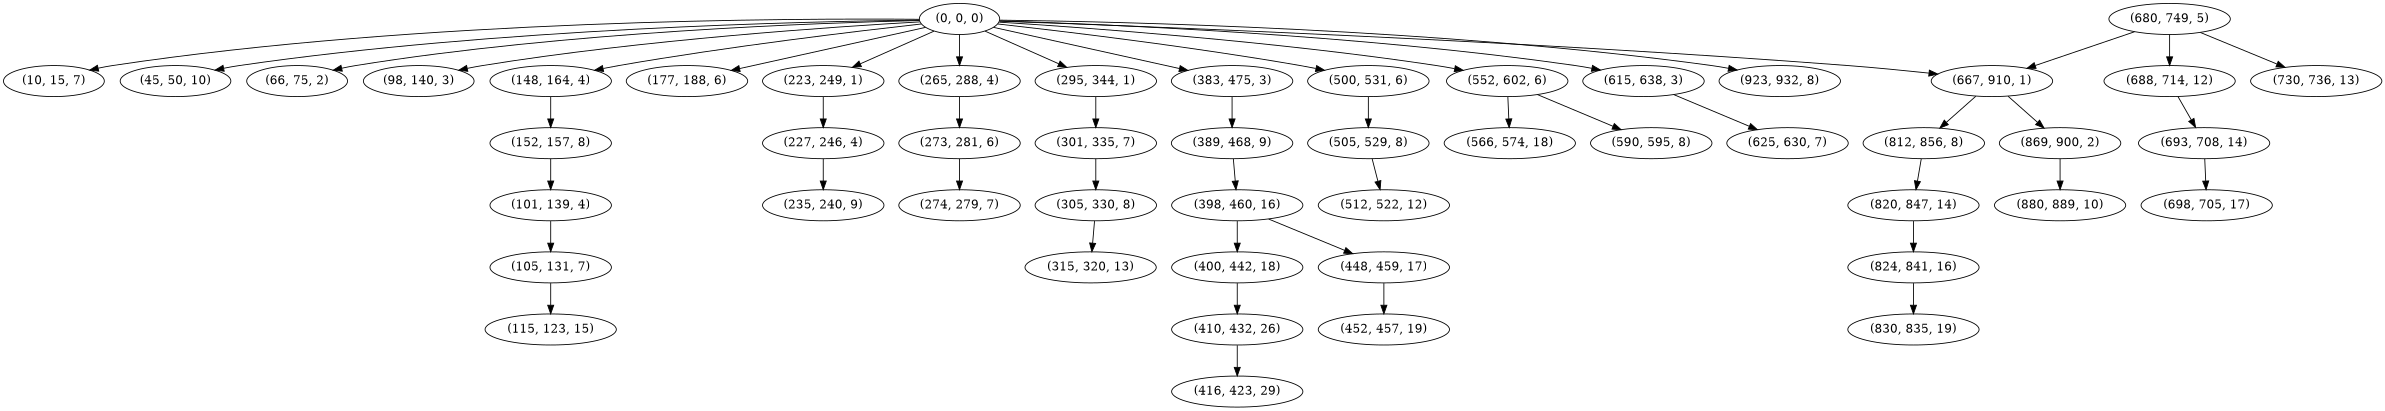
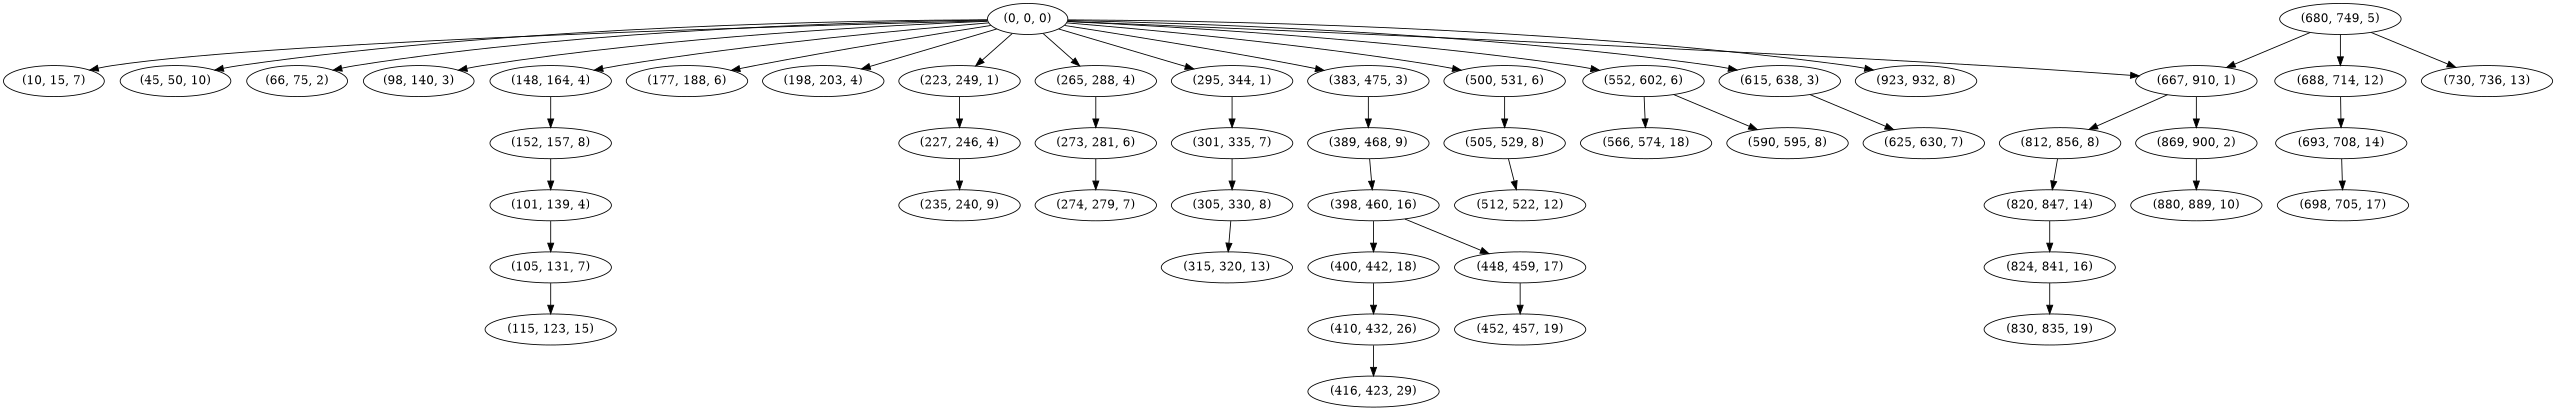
  digraph {
    "(0, 0, 0)"
    "(10, 15, 7)"
    "(45, 50, 10)"
    "(66, 75, 2)"
    "(98, 140, 3)"
    "(148, 164, 4)"
    "(177, 188, 6)"
+   "(198, 203, 4)"
    "(223, 249, 1)"
    "(265, 288, 4)"
    "(295, 344, 1)"
    "(383, 475, 3)"
    "(500, 531, 6)"
    "(552, 602, 6)"
    "(615, 638, 3)"
    "(667, 910, 1)"
    "(923, 932, 8)"
    "(152, 157, 8)"
    "(227, 246, 4)"
    "(273, 281, 6)"
    "(301, 335, 7)"
    "(389, 468, 9)"
    "(505, 529, 8)"
    "(566, 574, 18)"
    "(590, 595, 8)"
    "(625, 630, 7)"
    "(812, 856, 8)"
    "(869, 900, 2)"
    "(101, 139, 4)"
    "(105, 131, 7)"
    "(115, 123, 15)"
    "(235, 240, 9)"
    "(274, 279, 7)"
    "(305, 330, 8)"
    "(315, 320, 13)"
    "(398, 460, 16)"
    "(400, 442, 18)"
    "(448, 459, 17)"
    "(410, 432, 26)"
    "(452, 457, 19)"
    "(416, 423, 29)"
    "(512, 522, 12)"
    "(680, 749, 5)"
    "(688, 714, 12)"
    "(730, 736, 13)"
    "(820, 847, 14)"
    "(880, 889, 10)"
    "(693, 708, 14)"
    "(698, 705, 17)"
    "(824, 841, 16)"
    "(830, 835, 19)"
    "(0, 0, 0)" -> "(10, 15, 7)"
    "(0, 0, 0)" -> "(45, 50, 10)"
    "(0, 0, 0)" -> "(66, 75, 2)"
    "(0, 0, 0)" -> "(98, 140, 3)"
    "(0, 0, 0)" -> "(148, 164, 4)"
    "(0, 0, 0)" -> "(177, 188, 6)"
+   "(0, 0, 0)" -> "(198, 203, 4)"
    "(0, 0, 0)" -> "(223, 249, 1)"
    "(0, 0, 0)" -> "(265, 288, 4)"
    "(0, 0, 0)" -> "(295, 344, 1)"
    "(0, 0, 0)" -> "(383, 475, 3)"
    "(0, 0, 0)" -> "(500, 531, 6)"
    "(0, 0, 0)" -> "(552, 602, 6)"
    "(0, 0, 0)" -> "(615, 638, 3)"
    "(0, 0, 0)" -> "(667, 910, 1)"
    "(0, 0, 0)" -> "(923, 932, 8)"
    "(148, 164, 4)" -> "(152, 157, 8)"
    "(223, 249, 1)" -> "(227, 246, 4)"
    "(265, 288, 4)" -> "(273, 281, 6)"
    "(295, 344, 1)" -> "(301, 335, 7)"
    "(383, 475, 3)" -> "(389, 468, 9)"
    "(500, 531, 6)" -> "(505, 529, 8)"
    "(552, 602, 6)" -> "(566, 574, 18)"
    "(552, 602, 6)" -> "(590, 595, 8)"
    "(615, 638, 3)" -> "(625, 630, 7)"
    "(667, 910, 1)" -> "(812, 856, 8)"
    "(667, 910, 1)" -> "(869, 900, 2)"
    "(152, 157, 8)" -> "(101, 139, 4)"
    "(227, 246, 4)" -> "(235, 240, 9)"
    "(273, 281, 6)" -> "(274, 279, 7)"
    "(301, 335, 7)" -> "(305, 330, 8)"
    "(389, 468, 9)" -> "(398, 460, 16)"
    "(505, 529, 8)" -> "(512, 522, 12)"
    "(812, 856, 8)" -> "(820, 847, 14)"
    "(869, 900, 2)" -> "(880, 889, 10)"
    "(101, 139, 4)" -> "(105, 131, 7)"
    "(105, 131, 7)" -> "(115, 123, 15)"
    "(305, 330, 8)" -> "(315, 320, 13)"
    "(398, 460, 16)" -> "(400, 442, 18)"
    "(398, 460, 16)" -> "(448, 459, 17)"
    "(400, 442, 18)" -> "(410, 432, 26)"
    "(448, 459, 17)" -> "(452, 457, 19)"
    "(410, 432, 26)" -> "(416, 423, 29)"
    "(680, 749, 5)" -> "(667, 910, 1)"
    "(680, 749, 5)" -> "(688, 714, 12)"
    "(680, 749, 5)" -> "(730, 736, 13)"
    "(688, 714, 12)" -> "(693, 708, 14)"
    "(820, 847, 14)" -> "(824, 841, 16)"
    "(693, 708, 14)" -> "(698, 705, 17)"
    "(824, 841, 16)" -> "(830, 835, 19)"
  }
